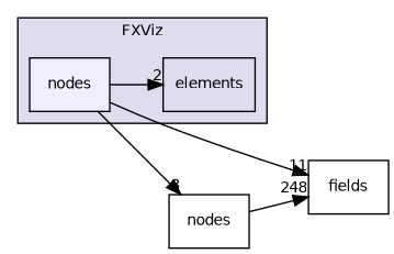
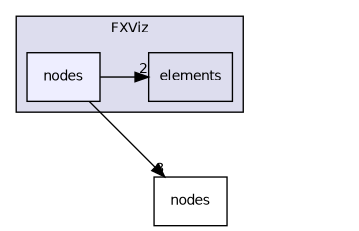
  digraph {
    compound=true
    rankdir=LR
    node [fontname=Helvetica fontsize=10 shape=box]
    edge [labeldistance=1.5 labelfontname=Helvetica labelfontsize=10]
    n1 [label=elements]
    n2 [fillcolor="#eeeeff" label=nodes pencolor=black style=filled]
-   n3 [label=fields]
    n4 [label=nodes]
    subgraph cluster_1 {
      bgcolor="#ddddee"
      fontname=Helvetica
      fontsize=10
      label=FXViz
      pencolor=black
      n1
      n2
    }
    n2 -> n1 [headlabel=2]
-   n2 -> n3 [headlabel=11]
    n2 -> n4 [headlabel=8]
-   n4 -> n3 [headlabel=248]
  }
